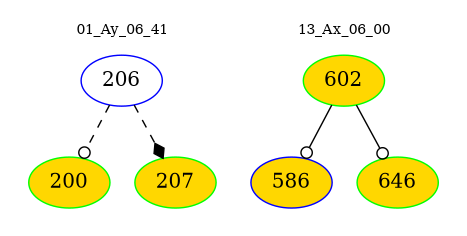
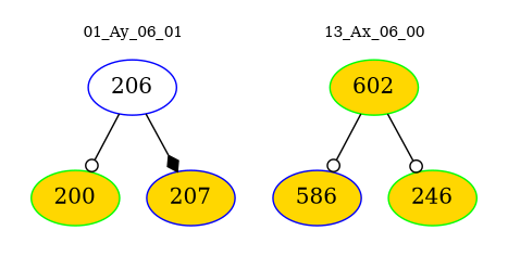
  digraph {
    node [color=blue fillcolor=gold style=filled]
    edge [arrowhead=odot color=black style=dashed]
    n1 [fillcolor=white label=206]
    n2 [color=green label=200]
-   n3 [color=green label=207]
+   n3 [label=207]
    n4 [color=green label=602]
    n5 [label=586]
-   n6 [color=green label=646]
+   n6 [color=green label=246]
    subgraph cluster_1 {
      color=white
      fontsize=10
-     label="01_Ay_06_41"
+     label="01_Ay_06_01"
      n1
      n2
      n3
    }
    subgraph cluster_2 {
      color=white
      fontsize=10
      label="13_Ax_06_00"
      n4
      n5
      n6
    }
-   n1 -> n2
-   n1 -> n3 [arrowhead=diamond]
+   n1 -> n2 [style=solid]
+   n1 -> n3 [arrowhead=diamond style=solid]
    n4 -> n5 [style=solid]
    n4 -> n6 [style=solid]
  }
